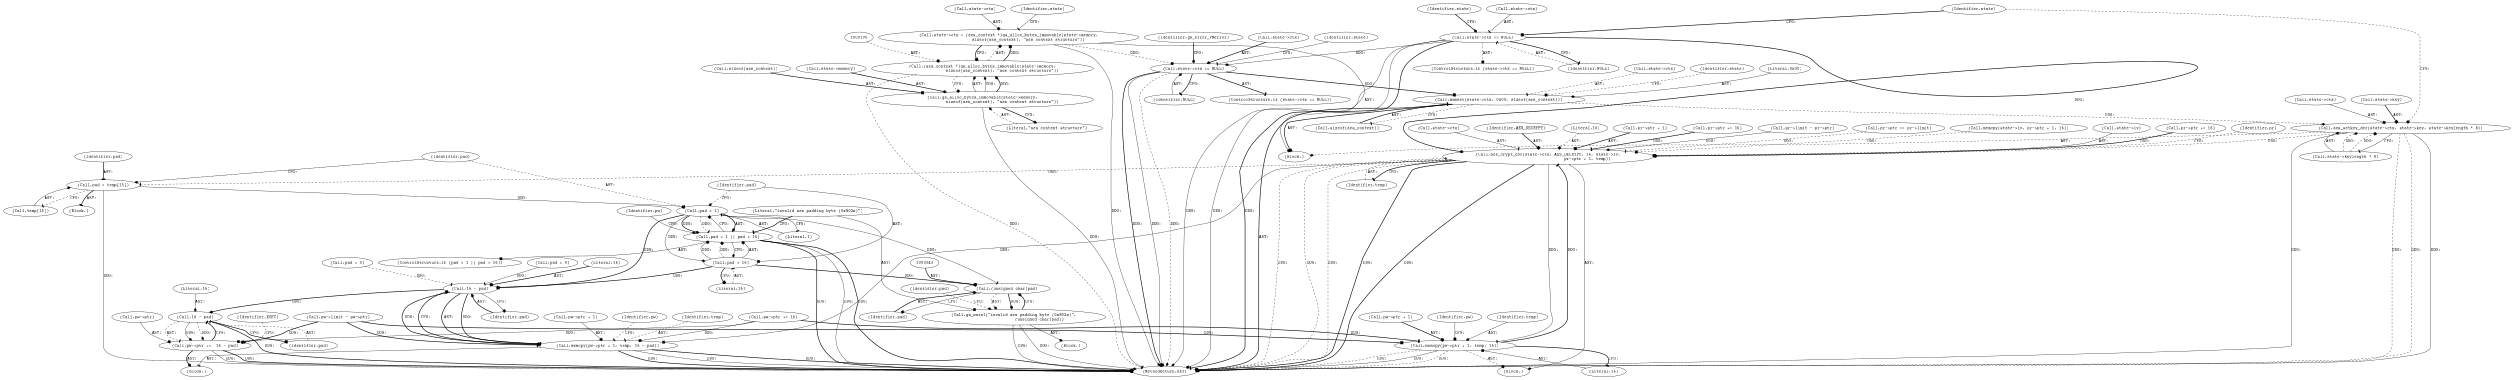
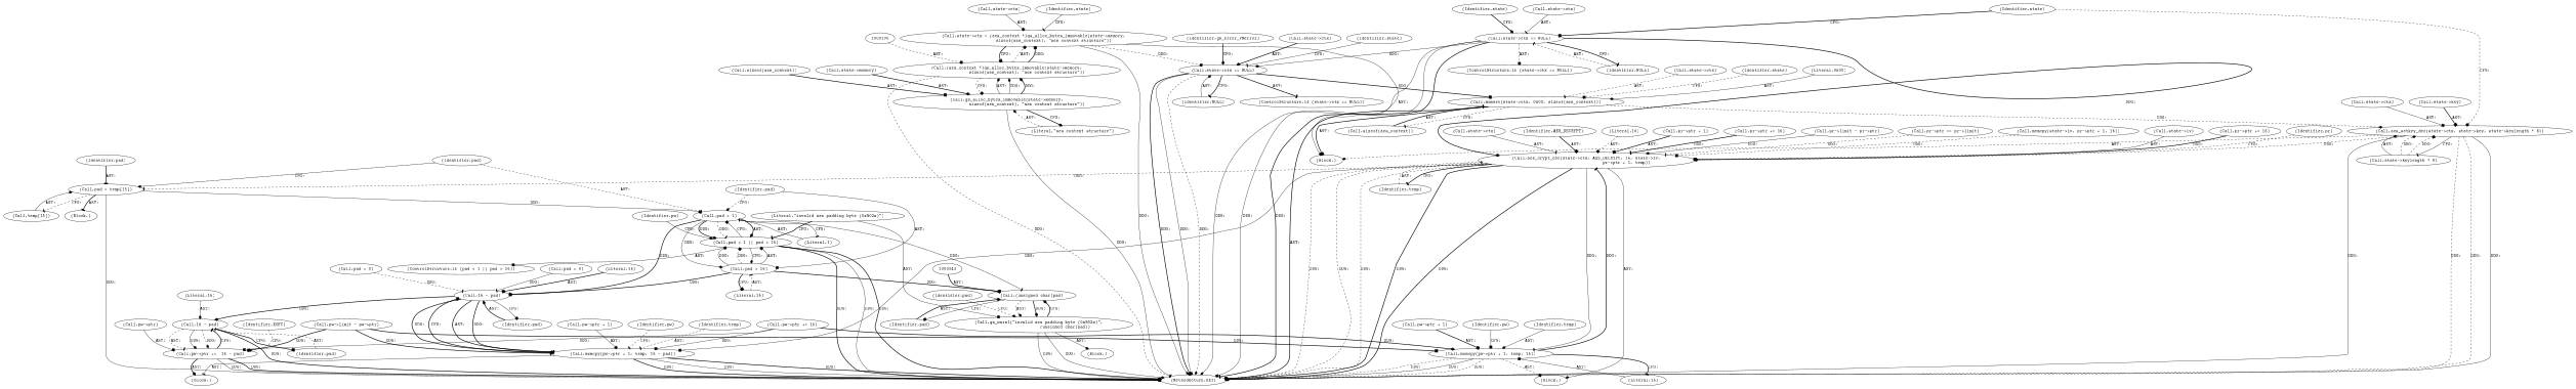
  digraph {
    fontname="Courier Prime"
    node [fontname="Courier Prime"]
    edge [arrowhead=box fontname="Courier Prime" style=bold]
    n1 [label="(Call,memset(state->ctx, 0x00, sizeof(aes_context)))"]
    n2 [label="(Call,aes_setkey_dec(state->ctx, state->key, state->keylength * 8))"]
    n3 [label="(MethodReturn,RET)"]
    n4 [label="(Call,sizeof(aes_context))"]
    n5 [label="(Block,)"]
    n6 [label="(Call,aes_crypt_cbc(state->ctx, AES_DECRYPT, 16, state->iv,\n                                pr->ptr + 1, temp))"]
    n7 [label="(Call,state->keylength * 8)"]
    n8 [label="(Call,state->ctx == NULL)"]
    n9 [label="(Identifier,NULL)"]
    n10 [label="(ControlStructure,if (state->ctx == NULL))"]
    n11 [label="(Call,state->ctx = (aes_context *)gs_alloc_bytes_immovable(state->memory,\n                sizeof(aes_context), \"aes context structure\"))"]
    n12 [label="(Call,(aes_context *)gs_alloc_bytes_immovable(state->memory,\n                sizeof(aes_context), \"aes context structure\"))"]
    n13 [label="(Call,gs_alloc_bytes_immovable(state->memory,\n                sizeof(aes_context), \"aes context structure\"))"]
    n14 [label="(Literal,\"aes context structure\")"]
    n15 [label="(Call,state->ctx == NULL)"]
    n16 [label="(ControlStructure,if (state->ctx == NULL))"]
    n17 [label="(Identifier,NULL)"]
    n18 [label="(Call,pad = temp[15])"]
    n19 [label="(Call,memcpy(pw->ptr + 1, temp, 16 - pad))"]
    n20 [label="(Call,memcpy(pw->ptr + 1, temp, 16))"]
    n21 [label="(Identifier,temp)"]
    n22 [label="(Block,)"]
    n23 [label="(Call,pad < 1)"]
    n24 [label="(Call,temp[15])"]
    n25 [label="(Block,)"]
    n26 [label="(Call,16 - pad)"]
    n27 [label="(Block,)"]
    n28 [label="(Literal,16)"]
    n29 [label="(Call,pad < 1 || pad > 16)"]
    n30 [label="(Call,pad > 16)"]
    n31 [label="(Call,(unsigned char)pad)"]
    n32 [label="(Literal,1)"]
    n33 [label="(ControlStructure,if (pad < 1 || pad > 16))"]
    n34 [label="(Literal,16)"]
    n35 [label="(Call,gs_warn1(\"invalid aes padding byte (0x%02x)\",\n                     (unsigned char)pad))"]
    n36 [label="(Identifier,pad)"]
    n37 [label="(Call,16 - pad)"]
    n38 [label="(Identifier,pad)"]
    n39 [label="(Block,)"]
    n40 [label="(Call,pw->ptr +=  16 - pad)"]
    n41 [label="(Identifier,pad)"]
    n42 [label="(Identifier,EOFC)"]
    n43 [label="(Call,sizeof(aes_context))"]
    n44 [label="(Call,pad = 0)"]
    n45 [label="(Call,state->ctx)"]
    n46 [label="(Call,pw->ptr + 1)"]
    n47 [label="(Identifier,state)"]
    n48 [label="(Literal,0x00)"]
    n49 [label="(Call,pr->ptr == pr->limit)"]
    n50 [label="(Literal,\"invalid aes padding byte (0x%02x)\")"]
    n51 [label="(Identifier,pad)"]
    n52 [label="(Identifier,pw)"]
    n53 [label="(Call,state->ctx)"]
    n54 [label="(Identifier,pad)"]
    n55 [label="(Call,state->ctx)"]
    n56 [label="(Identifier,pad)"]
    n57 [label="(Identifier,state)"]
    n58 [label="(Call,memcpy(state->iv, pr->ptr + 1, 16))"]
    n59 [label="(Call,state->memory)"]
    n60 [label="(Call,pad = 0)"]
    n61 [label="(Call,state->iv)"]
    n62 [label="(Identifier,state)"]
    n63 [label="(Call,pr->ptr += 16)"]
    n64 [label="(Identifier,pr)"]
    n65 [label="(Identifier,state)"]
    n66 [label="(Literal,16)"]
    n67 [label="(Call,state->ctx)"]
    n68 [label="(Identifier,pad)"]
    n69 [label="(Identifier,gs_error_VMerror)"]
    n70 [label="(Identifier,AES_DECRYPT)"]
    n71 [label="(Identifier,temp)"]
    n72 [label="(Identifier,temp)"]
    n73 [label="(Literal,16)"]
    n74 [label="(Call,pw->ptr)"]
    n75 [label="(Literal,16)"]
    n76 [label="(Call,pw->ptr + 1)"]
    n77 [label="(Call,state->ctx)"]
    n78 [label="(Call,pr->ptr + 1)"]
    n79 [label="(Call,pr->ptr += 16)"]
    n80 [label="(Call,pr->limit - pr->ptr)"]
    n81 [label="(Identifier,state)"]
    n82 [label="(Identifier,pw)"]
    n83 [label="(Call,pw->ptr += 16)"]
    n84 [label="(Call,state->ctx)"]
    n85 [label="(Call,pw->limit - pw->ptr)"]
    n86 [label="(Identifier,pw)"]
    n87 [label="(Call,state->key)"]
    1000190
    1000343
    n1 -> n2 [arrowhead=diamond label="DDG: " style=dashed]
    n1 -> n3 [arrowhead=tee label="AST: "]
    n1 -> n4 [arrowhead=tee label="CFG: " style=dashed]
    n1 -> n5 [label="AST: "]
    n2 -> n3 [label="DDG: " style=dashed]
    n2 -> n3 [arrowhead=tee label="DDG: " style=dashed]
    n2 -> n3 [label="DDG: " style=solid]
    n2 -> n3 [arrowhead=diamond label="DDG: " style=solid]
    n2 -> n5 [arrowhead=diamond label="AST: " style=dashed]
    n2 -> n6 [label="DDG: " style=dashed]
    n2 -> n7 [arrowhead=tee label="CFG: " style=solid]
    n4 -> n1 [arrowhead=tee label="AST: "]
    n6 -> n3 [arrowhead=diamond label="DDG: " style=dashed]
    n6 -> n3 [label="DDG: " style=dashed]
    n6 -> n3 [label="DDG: "]
    n6 -> n3 [arrowhead=diamond label="DDG: "]
    n6 -> n3 [label="DDG: " style=dashed]
    n6 -> n18 [arrowhead=tee label="DDG: " style=dashed]
    n6 -> n19 [label="DDG: " style=solid]
    n6 -> n20 [arrowhead=tee label="DDG: " style=solid]
    n6 -> n21 [arrowhead=tee label="CFG: "]
    n6 -> n22 [arrowhead=diamond label="AST: " style=solid]
    n7 -> n2 [arrowhead=diamond label="AST: " style=solid]
    n7 -> n2 [arrowhead=diamond label="DDG: " style=dashed]
    n7 -> n2 [label="DDG: " style=dashed]
    n8 -> n1 [label="DDG: "]
    n8 -> n3 [label="DDG: " style=solid]
    n8 -> n3 [arrowhead=diamond label="DDG: " style=dashed]
    n8 -> n3 [label="DDG: "]
    n8 -> n9 [arrowhead=tee label="CFG: "]
    n8 -> n10 [arrowhead=tee label="AST: "]
    n9 -> n8 [arrowhead=diamond label="AST: " style=solid]
    n11 -> n3 [arrowhead=diamond label="DDG: " style=solid]
    n11 -> n5 [label="AST: " style=solid]
    n11 -> n8 [label="DDG: " style=dashed]
    n11 -> n12 [label="CFG: "]
    n12 -> n3 [arrowhead=tee label="DDG: " style=dashed]
    n12 -> n11 [label="AST: " style=dashed]
    n12 -> n11 [label="DDG: "]
    n12 -> n13 [label="CFG: " style=dashed]
    n13 -> n3 [arrowhead=tee label="DDG: " style=solid]
    n13 -> n12 [arrowhead=diamond label="AST: " style=solid]
    n13 -> n12 [arrowhead=diamond label="DDG: " style=solid]
    n13 -> n12 [arrowhead=diamond label="DDG: "]
    n13 -> n14 [arrowhead=diamond label="CFG: "]
    n14 -> n13 [arrowhead=diamond label="AST: " style=dashed]
    n15 -> n3 [label="DDG: " style=solid]
    n15 -> n3 [arrowhead=tee label="DDG: "]
    n15 -> n3 [arrowhead=diamond label="DDG: " style=solid]
    n15 -> n6 [arrowhead=diamond label="DDG: "]
    n15 -> n8 [arrowhead=diamond label="DDG: " style=solid]
    n15 -> n16 [label="AST: " style=dashed]
    n15 -> n17 [arrowhead=tee label="CFG: "]
    n17 -> n15 [arrowhead=tee label="AST: " style=dashed]
    n18 -> n3 [arrowhead=tee label="DDG: " style=solid]
    n18 -> n23 [label="DDG: " style=solid]
    n18 -> n24 [arrowhead=tee label="CFG: " style=dashed]
    n18 -> n25 [arrowhead=tee label="AST: "]
    n19 -> n3 [arrowhead=tee label="DDG: "]
    n19 -> n3 [arrowhead=diamond label="DDG: " style=solid]
    n19 -> n3 [arrowhead=diamond label="DDG: "]
    n19 -> n26 [label="CFG: "]
    n19 -> n27 [arrowhead=tee label="AST: " style=solid]
    n20 -> n3 [arrowhead=tee label="DDG: " style=solid]
    n20 -> n3 [label="DDG: " style=dashed]
    n20 -> n3 [label="DDG: " style=dashed]
    n20 -> n6 [arrowhead=tee label="DDG: "]
    n20 -> n22 [label="AST: " style=dashed]
    n20 -> n28 [arrowhead=tee label="CFG: "]
    n21 -> n6 [arrowhead=tee label="AST: " style=dashed]
    n23 -> n26 [label="DDG: "]
    n23 -> n29 [arrowhead=diamond label="AST: "]
    n23 -> n29 [arrowhead=diamond label="DDG: "]
    n23 -> n29 [arrowhead=tee label="DDG: " style=dashed]
    n23 -> n30 [arrowhead=diamond label="DDG: " style=solid]
    n23 -> n31 [arrowhead=tee label="DDG: " style=solid]
    n23 -> n32 [arrowhead=tee label="CFG: " style=solid]
    n24 -> n18 [arrowhead=diamond label="AST: " style=solid]
    n26 -> n19 [arrowhead=tee label="AST: "]
    n26 -> n19 [arrowhead=diamond label="DDG: "]
    n26 -> n19 [label="DDG: "]
    n26 -> n37 [arrowhead=diamond label="DDG: "]
    n26 -> n38 [label="CFG: " style=solid]
    n28 -> n20 [label="AST: " style=solid]
    n29 -> n3 [label="DDG: "]
    n29 -> n3 [arrowhead=diamond label="DDG: " style=solid]
    n29 -> n3 [arrowhead=diamond label="DDG: "]
    n29 -> n23 [label="CFG: " style=solid]
    n29 -> n30 [arrowhead=diamond label="CFG: " style=solid]
    n29 -> n33 [label="AST: " style=solid]
    n30 -> n26 [arrowhead=tee label="DDG: "]
    n30 -> n29 [label="AST: " style=solid]
    n30 -> n29 [label="DDG: " style=solid]
    n30 -> n29 [label="DDG: " style=dashed]
    n30 -> n31 [label="DDG: "]
    n30 -> n34 [label="CFG: "]
    n31 -> n35 [arrowhead=diamond label="AST: " style=dashed]
    n31 -> n35 [arrowhead=diamond label="DDG: "]
    n31 -> n36 [label="CFG: " style=solid]
    n32 -> n23 [arrowhead=tee label="AST: " style=solid]
    n34 -> n30 [arrowhead=tee label="AST: " style=dashed]
    n35 -> n3 [arrowhead=diamond label="DDG: " style=solid]
    n35 -> n3 [arrowhead=diamond label="DDG: " style=solid]
    n35 -> n31 [arrowhead=diamond label="CFG: "]
    n35 -> n39 [arrowhead=diamond label="AST: " style=solid]
    n36 -> n31 [arrowhead=diamond label="AST: "]
    n37 -> n3 [arrowhead=tee label="DDG: "]
    n37 -> n40 [arrowhead=tee label="AST: " style=dashed]
    n37 -> n40 [arrowhead=diamond label="DDG: " style=solid]
    n37 -> n40 [arrowhead=diamond label="DDG: " style=dashed]
    n37 -> n41 [label="CFG: "]
    n38 -> n26 [arrowhead=diamond label="AST: "]
    n40 -> n3 [arrowhead=tee label="DDG: " style=solid]
    n40 -> n3 [arrowhead=diamond label="DDG: "]
    n40 -> n27 [arrowhead=diamond label="AST: "]
    n40 -> n37 [arrowhead=tee label="CFG: "]
    n41 -> n37 [arrowhead=tee label="AST: " style=dashed]
    n42 -> n40 [arrowhead=diamond label="CFG: " style=dashed]
    n43 -> n13 [label="AST: "]
    n44 -> n26 [arrowhead=tee label="DDG: " style=dashed]
    n45 -> n8 [arrowhead=diamond label="AST: "]
    n46 -> n19 [label="AST: " style=solid]
    n47 -> n15 [arrowhead=diamond label="CFG: "]
    n48 -> n1 [arrowhead=diamond label="AST: " style=solid]
    n49 -> n6 [arrowhead=tee label="DDG: " style=dashed]
    n50 -> n29 [arrowhead=tee label="CFG: "]
    n50 -> n35 [label="AST: " style=solid]
    n51 -> n35 [arrowhead=diamond label="CFG: " style=dashed]
    n52 -> n19 [arrowhead=tee label="CFG: " style=dashed]
    n53 -> n11 [label="AST: " style=solid]
    n54 -> n23 [arrowhead=diamond label="CFG: " style=dashed]
    n54 -> n30 [label="AST: " style=solid]
    n55 -> n15 [arrowhead=tee label="AST: " style=solid]
    n56 -> n18 [arrowhead=diamond label="CFG: " style=solid]
    n56 -> n23 [arrowhead=tee label="AST: " style=dashed]
    n57 -> n8 [arrowhead=tee label="CFG: " style=solid]
    n58 -> n6 [label="DDG: " style=dashed]
    n59 -> n13 [arrowhead=diamond label="AST: "]
    n60 -> n26 [arrowhead=tee label="DDG: " style=solid]
    n61 -> n6 [arrowhead=diamond label="AST: " style=solid]
    n62 -> n2 [label="CFG: " style=dashed]
    n62 -> n15 [label="CFG: "]
    n63 -> n6 [arrowhead=diamond label="DDG: "]
    n64 -> n6 [label="CFG: " style=dashed]
    n65 -> n11 [arrowhead=tee label="CFG: " style=solid]
    n66 -> n37 [arrowhead=diamond label="AST: " style=solid]
    n67 -> n6 [arrowhead=tee label="AST: " style=solid]
    n68 -> n18 [arrowhead=tee label="AST: "]
    n69 -> n8 [arrowhead=diamond label="CFG: "]
    n70 -> n6 [label="AST: "]
    n71 -> n19 [arrowhead=tee label="AST: " style=dashed]
    n72 -> n20 [arrowhead=diamond label="AST: " style=solid]
    n73 -> n26 [label="AST: "]
    n74 -> n40 [label="AST: " style=solid]
    n75 -> n6 [label="AST: " style=dashed]
    n76 -> n20 [label="AST: "]
    n77 -> n1 [arrowhead=tee label="AST: " style=dashed]
    n78 -> n6 [label="AST: "]
    n79 -> n6 [arrowhead=tee label="DDG: "]
    n80 -> n6 [arrowhead=diamond label="DDG: " style=solid]
    n81 -> n1 [label="CFG: " style=dashed]
    n82 -> n20 [label="CFG: " style=solid]
    n83 -> n19 [label="DDG: " style=solid]
-   n83 -> n20 [arrowhead=tee label="DDG: "]
+   n83 -> n20 [arrowhead=diamond label="DDG: "]
    n83 -> n40 [label="DDG: " style=solid]
    n84 -> n2 [label="AST: " style=solid]
    n85 -> n19 [arrowhead=tee label="DDG: "]
    n85 -> n20 [label="DDG: "]
    n85 -> n40 [label="DDG: "]
    n86 -> n29 [arrowhead=diamond label="CFG: " style=solid]
    n87 -> n2 [label="AST: "]
    1000190 -> n12 [label="AST: " style=dashed]
    1000343 -> n31 [arrowhead=tee label="AST: "]
  }
